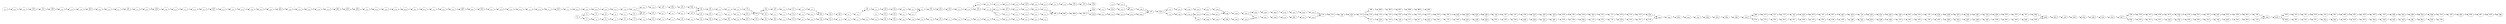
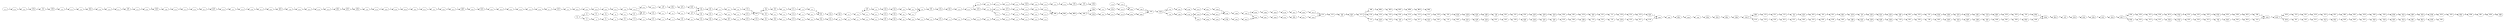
  strict digraph {
    fontname="Fira Sans"
    rankdir=LR
    node [fontname="Fira Sans"]
    edge [fontname="Fira Sans"]
    S0
    S1
    S2
    S3
    S4
    S5
    S6
    S7
    S8
    S9
    S10
    S11
    S12
    S13
    S14
    S15
    S16
    S17
    S18
    S19
    S20
    S21
    S22
    S23
    S24
    S25
    S26
    S27
    S28
    S29
    S30
    S31
    S32
    S33
    S34
    S35
    S36
    S37
    S38
    S39
    S40
    S41
    S42
    S43
    S44
    S45
    S46
    S47
    S48
    S49
    S50
    S51
    S52
    S53
    S54
    S55
    S56
    S57
    S58
    S59
    S60
    S61
    S62
    S63
    S64
    S65
    S66
    S67
    S68
    S69
    S70
    S71
    S72
    S73
    S74
+   S75
    S76
    S77
    S78
    S79
    S80
    S81
    S82
    S83
    S84
    S85
    S86
    S87
    S88
    S89
    S90
    S91
    S92
    S93
    S94
    S95
    S96
    S97
    S98
    S99
    S100
    S101
    S102
    S103
    S104
    S105
    S106
    S107
    S108
    S109
    S110
    S111
    S112
    S113
    S114
    S115
    S116
    S117
    S118
    S119
    S120
    S121
    S122
    S123
    S124
    S125
    S126
    S127
    S128
    S129
    S130
    S131
    S132
    S134
    S135
    S133
    S136
    S137
    S138
    S139
    S140
    S141
    S142
    S143
    S144
    S145
    S146
    S147
    S148
    S149
    S150
    S151
    S153
    S154
    S155
    S157
    S158
    S159
    S156
    S160
    S161
    S162
    S163
    S164
    S165
    S166
    S167
    S168
    S169
    S170
    S171
    S172
    S173
    S174
    S175
    S176
    S177
    S178
    S179
    S180
    S181
    S182
    S183
    S184
    S185
    S186
    S187
    S188
    S189
    S190
    S191
    S192
    S193
    S194
    S195
    S196
    S197
    S198
    S199
    S200
    S201
    S202
    S203
    S204
    S205
    S206
    S207
    S208
    S209
    S210
    S211
    S212
    S213
    S214
    S215
    S216
    S217
    S218
    S219
    S220
    S221
    S222
    S223
    S224
    S225
    S226
    S227
    S228
    S229
    S230
    S231
    S232
    S233
    S234
    S235
    S236
    S237
    S238
    S239
    S240
    S241
    S242
    S243
    S244
    S245
    S246
    S247
    S248
    S249
    S250
    S251
    S252
    S253
    S254
    S255
    S256
    S257
    S258
    S259
    S260
    S261
    S262
    S263
    S264
    S265
    S266
    S267
    S268
    S269
    S270
    S271
    S272
    S273
    S274
    S275
    S276
    S277
    S278
    S279
    S280
    S281
    S282
    S283
    S284
    S285
    S286
    S287
    S288
    S289
    S290
    S291
    S292
    S293
    S294
    S295
    S296
    S297
    S298
    S299
    S300
    S301
    S302
    S303
    S304
    S305
    S306
    S307
    S308
    S309
    S310
    S311
    S312
    S313
    S314
    S315
    S316
    S317
    S318
    S319
    S320
    S321
    S322
    S323
    S324
    S325
    S326
    S327
    S328
    S329
    S330
    S331
    S332
    S333
    S334
    S335
    S336
    S337
    S338
    S339
    S340
    S341
    S342
    S343
    S344
    S345
    S346
    S347
    S348
    S349
    S350
    S351
    S352
    S353
    S354
    S355
    S356
    S357
    S358
    S359
    S360
    S361
    S362
    S363
    S364
    S365
    S366
    S367
    S368
    S369
    S370
    S371
    S372
    S373
    S374
    S375
    S376
    S377
    S378
    S379
    S380
    S381
    S382
    S383
    S384
    S385
    S386
    S387
    S388
    S389
    S390
    S391
    S392
    S393
    S394
    S395
    S396
    S397
    S398
    S399
    S400
    S401
    S402
    S403
    S404
    S405
    S406
    S407
    S408
    S409
    S410
    S411
    S412
    S413
    S414
    S415
    S416
    S417
    S418
    S419
    S420
    S421
    S422
    S423
    S424
    S425
    S426
    S427
    S428
    S429
    S430
    S431
    S432
    S433
    S434
    S435
    S436
    S437
    S438
    S439
    S440
    S441
    S442
    S443
    S444
    S445
    S446
    S447
    S448
    S449
    S450
    S451
    S452
    S453
    S454
    S455
    S456
    S457
    S458
    S459
    S460
    S461
    S462
    S463
    S464
    S465
    S466
    S467
    S468
    S469
    S470
    S471
    S472
    S473
    S474
    S475
    S476
    S477
    S478
    S479
    S480
    S481
    S482
    S483
    S484
    S485
    S486
    S487
    S0 -> S1 [label=T]
    S0 -> S2 [label=T]
    S1 -> S3 [label=C]
    S2 -> S4 [label=C]
    S3 -> S5 [label=T]
    S4 -> S6 [label=T]
    S5 -> S7 [label=C]
    S6 -> S8 [label=G]
    S7 -> S9 [label=A]
    S8 -> S10 [label=T]
    S9 -> S11 [label=T]
    S10 -> S12 [label=C]
    S11 -> S13 [label=C]
    S12 -> S14 [label=C]
    S13 -> S15 [label=T]
    S14 -> S16 [label=A]
    S15 -> S17 [label=C]
    S16 -> S18 [label=A]
    S17 -> S19 [label=G]
    S18 -> S20 [label=C]
    S19 -> S21 [label=A]
    S20 -> S22 [label=C]
    S21 -> S23 [label=C]
    S22 -> S24 [label=A]
    S23 -> S25 [label=T]
    S24 -> S26 [label=G]
    S24 -> S27 [label=C]
    S25 -> S28 [label=C]
    S26 -> S29 [label=T]
    S27 -> S30 [label=T]
    S28 -> S31 [label=G]
    S29 -> S32 [label=C]
    S30 -> S33 [label=C]
    S31 -> S34 [label=G]
    S32 -> S35 [label=C]
    S33 -> S36 [label=C]
    S34 -> S37 [label=T]
    S35 -> S38 [label=T]
    S36 -> S39 [label=T]
    S37 -> S40 [label=G]
    S38 -> S41 [label=T]
    S39 -> S42 [label=T]
    S40 -> S43 [label=T]
    S41 -> S44 [label=C]
    S42 -> S44 [label=C]
    S43 -> S45 [label=G]
    S44 -> S46 [label=A]
    S44 -> S47 [label=C]
    S45 -> S48 [label=T]
    S46 -> S49 [label=T]
    S47 -> S50 [label=T]
    S48 -> S51 [label=T]
    S49 -> S52 [label=C]
    S50 -> S53 [label=C]
    S51 -> S54 [label=G]
    S52 -> S55 [label=A]
    S53 -> S56 [label=A]
    S54 -> S57 [label=G]
    S55 -> S58 [label=T]
    S56 -> S59 [label=T]
    S57 -> S60 [label=T]
    S58 -> S61 [label=G]
    S59 -> S62 [label=G]
    S60 -> S63 [label=A]
    S61 -> S64 [label=T]
    S62 -> S64 [label=T]
    S63 -> S65 [label=C]
    S64 -> S66 [label=A]
    S65 -> S67 [label=T]
    S66 -> S68 [label=C]
    S67 -> S69 [label=T]
    S68 -> S70 [label=C]
    S69 -> S71 [label=T]
    S70 -> S72 [label=C]
    S71 -> S73 [label=C]
    S72 -> S74 [label=G]
+   S72 -> S75 [label=C]
    S73 -> S76 [label=C]
    S74 -> S77 [label=C]
+   S75 -> S78 [label=C]
    S76 -> S79 [label=T]
    S77 -> S80 [label=A]
    S78 -> S81 [label=A]
    S79 -> S82 [label=C]
    S80 -> S83 [label=C]
    S81 -> S84 [label=C]
    S82 -> S85 [label=T]
    S83 -> S86 [label=A]
    S84 -> S87 [label=A]
    S85 -> S88 [label=A]
    S86 -> S89 [label=C]
    S87 -> S90 [label=C]
    S88 -> S91 [label=T]
    S89 -> S92 [label=C]
    S90 -> S92 [label=C]
    S91 -> S93 [label=C]
    S92 -> S94 [label=T]
    S93 -> S95 [label=A]
    S94 -> S96 [label=C]
    S95 -> S97 [label=A]
    S96 -> S98 [label=C]
    S97 -> S99 [label=G]
    S98 -> S100 [label=A]
    S99 -> S101 [label=A]
    S100 -> S102 [label=C]
    S101 -> S103 [label=C]
    S102 -> S104 [label=C]
    S102 -> S105 [label=T]
    S103 -> S106 [label=G]
    S104 -> S107 [label=G]
    S105 -> S108 [label=C]
    S106 -> S109 [label=G]
    S107 -> S110 [label=T]
    S107 -> S111 [label=A]
    S108 -> S112 [label=T]
    S109 -> S113 [label=A]
    S110 -> S114 [label=T]
    S111 -> S115 [label=T]
    S112 -> S116 [label=T]
    S113 -> S117 [label=G]
    S114 -> S118 [label=A]
    S115 -> S119 [label=A]
    S116 -> S120 [label=A]
    S117 -> S121 [label=G]
    S118 -> S122 [label=A]
    S119 -> S123 [label=A]
    S120 -> S124 [label=G]
    S121 -> S125 [label=A]
    S122 -> S126 [label=G]
    S123 -> S127 [label=G]
    S124 -> S128 [label=A]
    S125 -> S129 [label=C]
    S126 -> S130 [label=T]
    S127 -> S131 [label=T]
    S128 -> S132 [label=C]
    S130 -> S134 [label=G]
    S131 -> S134 [label=G]
    S132 -> S135 [label=G]
    S134 -> S137 [label=G]
    S135 -> S138 [label=G]
    S133 -> S136 [label=C]
    S136 -> S139 [label=C]
    S137 -> S140 [label=T]
    S138 -> S141 [label=G]
    S139 -> S142 [label=T]
    S140 -> S143 [label=A]
    S141 -> S144 [label=A]
    S142 -> S145 [label=C]
    S143 -> S146 [label=C]
    S143 -> S147 [label=T]
    S144 -> S148 [label=C]
    S145 -> S149 [label=C]
    S146 -> S150 [label=T]
    S147 -> S151 [label=T]
    S149 -> S153 [label=G]
    S150 -> S154 [label=A]
    S151 -> S155 [label=A]
    S153 -> S157 [label=G]
    S154 -> S158 [label=G]
    S155 -> S159 [label=G]
    S157 -> S161 [label=T]
    S158 -> S162 [label=T]
    S159 -> S163 [label=T]
    S156 -> S160 [label=G]
    S160 -> S162 [label=T]
    S161 -> S164 [label=T]
    S162 -> S165 [label=G]
    S163 -> S166 [label=G]
    S164 -> S167 [label=C]
    S165 -> S168 [label=G]
    S166 -> S168 [label=G]
    S167 -> S169 [label=C]
    S168 -> S170 [label=T]
    S169 -> S171 [label=A]
    S170 -> S172 [label=T]
    S170 -> S173 [label=C]
    S171 -> S174 [label=G]
    S172 -> S175 [label=G]
    S173 -> S176 [label=G]
    S174 -> S177 [label=T]
    S175 -> S178 [label=T]
    S176 -> S179 [label=T]
    S177 -> S180 [label=A]
    S178 -> S181 [label=C]
    S179 -> S182 [label=T]
    S179 -> S183 [label=C]
    S180 -> S184 [label=G]
    S181 -> S185 [label=C]
    S182 -> S186 [label=C]
    S183 -> S187 [label=C]
    S184 -> S188 [label=T]
    S185 -> S189 [label=T]
    S186 -> S190 [label=T]
    S187 -> S191 [label=T]
    S188 -> S192 [label=C]
    S189 -> S193 [label=A]
    S190 -> S194 [label=A]
    S191 -> S193 [label=A]
    S192 -> S195 [label=G]
    S193 -> S196 [label=C]
    S194 -> S197 [label=C]
    S195 -> S198 [label=T]
    S196 -> S199 [label=T]
    S197 -> S200 [label=T]
    S198 -> S201 [label=A]
    S199 -> S202 [label=G]
    S199 -> S203 [label=C]
    S200 -> S202 [label=G]
    S201 -> S204 [label=A]
    S202 -> S205 [label=A]
    S203 -> S206 [label=C]
    S204 -> S207 [label=A]
    S205 -> S208 [label=T]
    S206 -> S209 [label=T]
    S207 -> S210 [label=A]
    S208 -> S211 [label=C]
    S209 -> S212 [label=C]
    S210 -> S213 [label=C]
    S211 -> S214 [label=C]
    S212 -> S215 [label=C]
    S213 -> S216 [label=C]
    S214 -> S217 [label=A]
    S215 -> S218 [label=A]
    S216 -> S219 [label=C]
    S217 -> S220 [label=A]
    S218 -> S221 [label=A]
    S219 -> S222 [label=G]
    S220 -> S223 [label=G]
    S221 -> S223 [label=G]
    S222 -> S224 [label=T]
    S223 -> S225 [label=G]
    S224 -> S226 [label=G]
    S225 -> S227 [label=G]
    S226 -> S228 [label=T]
    S227 -> S229 [label=G]
    S228 -> S230 [label=C]
    S229 -> S231 [label=T]
    S230 -> S232 [label=A]
    S231 -> S233 [label=A]
    S231 -> S234 [label=G]
    S231 -> S235 [label=C]
    S232 -> S236 [label=C]
    S233 -> S237 [label=G]
    S234 -> S238 [label=G]
    S235 -> S239 [label=G]
    S236 -> S240 [label=T]
    S237 -> S241 [label=T]
    S238 -> S242 [label=T]
    S239 -> S243 [label=T]
    S240 -> S244 [label=G]
    S241 -> S245 [label=G]
    S242 -> S246 [label=G]
    S243 -> S247 [label=G]
    S244 -> S248 [label=G]
    S245 -> S249 [label=C]
    S246 -> S250 [label=A]
    S247 -> S251 [label=T]
    S248 -> S252 [label=T]
    S249 -> S253 [label=C]
    S250 -> S254 [label=C]
    S251 -> S255 [label=C]
    S252 -> S256 [label=A]
    S253 -> S257 [label=A]
    S254 -> S258 [label=A]
    S255 -> S259 [label=A]
    S256 -> S260 [label=C]
    S258 -> S261 [label=C]
    S259 -> S262 [label=C]
    S260 -> S263 [label=C]
    S261 -> S264 [label=T]
    S262 -> S265 [label=T]
    S263 -> S266 [label=T]
    S264 -> S267 [label=C]
    S265 -> S268 [label=C]
    S266 -> S269 [label=C]
    S267 -> S270 [label=A]
    S268 -> S271 [label=G]
    S269 -> S272 [label=T]
    S270 -> S273 [label=T]
    S271 -> S274 [label=T]
    S272 -> S275 [label=T]
    S273 -> S276 [label=G]
    S274 -> S277 [label=G]
    S275 -> S278 [label=G]
    S276 -> S279 [label=T]
    S277 -> S280 [label=T]
    S278 -> S281 [label=G]
    S279 -> S282 [label=A]
    S280 -> S283 [label=A]
    S281 -> S284 [label=T]
    S282 -> S285 [label=T]
    S283 -> S286 [label=T]
    S284 -> S287 [label=G]
    S285 -> S288 [label=C]
    S286 -> S289 [label=T]
    S287 -> S290 [label=T]
    S288 -> S291 [label=T]
    S289 -> S292 [label=T]
    S290 -> S293 [label=A]
    S291 -> S294 [label=A]
    S292 -> S295 [label=G]
    S293 -> S296 [label=T]
    S294 -> S297 [label=G]
    S295 -> S298 [label=G]
    S296 -> S299 [label=A]
    S297 -> S300 [label=T]
    S298 -> S301 [label=T]
    S299 -> S302 [label=T]
    S300 -> S303 [label=G]
    S301 -> S304 [label=G]
    S302 -> S305 [label=T]
    S303 -> S306 [label=A]
    S304 -> S307 [label=G]
    S305 -> S308 [label=T]
    S306 -> S309 [label=T]
    S307 -> S310 [label=T]
    S308 -> S311 [label=A]
    S309 -> S312 [label=T]
    S310 -> S313 [label=C]
    S311 -> S314 [label=T]
    S312 -> S315 [label=C]
    S313 -> S316 [label=C]
    S314 -> S317 [label=T]
    S315 -> S318 [label=T]
    S316 -> S319 [label=T]
    S317 -> S320 [label=T]
    S318 -> S321 [label=T]
    S319 -> S322 [label=T]
    S320 -> S323 [label=C]
    S321 -> S324 [label=C]
    S322 -> S325 [label=C]
    S323 -> S326 [label=C]
    S324 -> S327 [label=T]
    S325 -> S328 [label=T]
    S326 -> S329 [label=T]
    S327 -> S330 [label=A]
    S328 -> S330 [label=A]
    S329 -> S331 [label=G]
    S330 -> S332 [label=A]
    S331 -> S333 [label=T]
    S332 -> S334 [label=G]
    S333 -> S335 [label=C]
    S334 -> S336 [label=G]
    S335 -> S14 [label=C]
    S335 -> S337 [label=T]
    S336 -> S338 [label=T]
    S337 -> S339 [label=A]
    S338 -> S340 [label=T]
    S339 -> S341 [label=A]
    S340 -> S342 [label=T]
    S341 -> S343 [label=C]
    S342 -> S344 [label=C]
    S343 -> S345 [label=C]
    S344 -> S346 [label=T]
    S345 -> S347 [label=A]
    S346 -> S348 [label=C]
    S347 -> S26 [label=G]
    S348 -> S349 [label=C]
    S348 -> S350 [label=A]
    S349 -> S351 [label=C]
    S350 -> S352 [label=C]
    S351 -> S353 [label=C]
    S352 -> S354 [label=C]
    S353 -> S355 [label=C]
    S354 -> S356 [label=C]
    S355 -> S357 [label=T]
    S356 -> S358 [label=C]
    S357 -> S359 [label=A]
    S358 -> S360 [label=G]
    S359 -> S361 [label=C]
    S360 -> S362 [label=C]
    S361 -> S363 [label=A]
    S362 -> S364 [label=A]
    S363 -> S365 [label=G]
    S364 -> S366 [label=G]
    S365 -> S367 [label=A]
    S366 -> S368 [label=G]
    S367 -> S369 [label=T]
    S368 -> S370 [label=T]
    S369 -> S371 [label=C]
    S370 -> S372 [label=C]
    S371 -> S373 [label=G]
    S372 -> S374 [label=G]
    S373 -> S375 [label=T]
    S374 -> S376 [label=C]
    S375 -> S377 [label=G]
    S376 -> S378 [label=G]
    S377 -> S379 [label=A]
    S378 -> S380 [label=A]
    S379 -> S381 [label=C]
    S380 -> S382 [label=C]
    S381 -> S383 [label=C]
    S382 -> S384 [label=C]
    S383 -> S385 [label=A]
    S384 -> S386 [label=C]
    S385 -> S387 [label=C]
    S386 -> S388 [label=C]
    S387 -> S389 [label=G]
    S388 -> S390 [label=G]
    S389 -> S391 [label=T]
    S390 -> S392 [label=T]
    S391 -> S393 [label=A]
    S392 -> S394 [label=A]
    S393 -> S395 [label=C]
    S394 -> S396 [label=C]
    S395 -> S397 [label=T]
    S396 -> S398 [label=C]
    S397 -> S399 [label=C]
    S398 -> S400 [label=C]
    S399 -> S401 [label=C]
    S400 -> S402 [label=C]
    S401 -> S403 [label=T]
    S402 -> S404 [label=T]
    S403 -> S405 [label=T]
    S404 -> S406 [label=T]
    S405 -> S407 [label=C]
    S406 -> S408 [label=C]
    S407 -> S409 [label=C]
    S408 -> S409 [label=C]
    S409 -> S410 [label=G]
    S410 -> S411 [label=G]
    S411 -> S412 [label=G]
    S412 -> S413 [label=T]
    S413 -> S414 [label=A]
    S414 -> S415 [label=C]
    S415 -> S416 [label=T]
    S416 -> S417 [label=C]
    S417 -> S418 [label=C]
    S417 -> S419 [label=T]
    S418 -> S420 [label=T]
    S419 -> S421 [label=T]
    S420 -> S422 [label=C]
    S421 -> S423 [label=A]
    S422 -> S424 [label=C]
    S423 -> S425 [label=C]
    S424 -> S426 [label=T]
    S425 -> S427 [label=T]
    S426 -> S428 [label=T]
    S427 -> S429 [label=T]
    S428 -> S430 [label=G]
    S429 -> S431 [label=A]
    S430 -> S432 [label=C]
    S431 -> S433 [label=C]
    S432 -> S434 [label=A]
    S433 -> S435 [label=G]
    S434 -> S436 [label=A]
    S435 -> S437 [label=A]
    S436 -> S438 [label=C]
    S437 -> S439 [label=C]
    S438 -> S440 [label=A]
    S439 -> S441 [label=A]
    S440 -> S442 [label=G]
    S441 -> S443 [label=G]
    S442 -> S444 [label=T]
    S443 -> S445 [label=T]
    S444 -> S446 [label=G]
    S445 -> S446 [label=G]
    S446 -> S447 [label=C]
    S447 -> S448 [label=A]
    S447 -> S449 [label=T]
    S448 -> S450 [label=C]
    S449 -> S451 [label=C]
    S450 -> S452 [label=C]
    S451 -> S453 [label=C]
    S452 -> S454 [label=G]
    S453 -> S455 [label=G]
    S454 -> S456 [label=A]
    S455 -> S457 [label=A]
    S456 -> S458 [label=A]
    S457 -> S459 [label=C]
    S458 -> S460 [label=C]
    S459 -> S461 [label=C]
    S460 -> S462 [label=G]
    S461 -> S463 [label=G]
    S462 -> S464 [label=C]
    S463 -> S465 [label=C]
    S464 -> S466 [label=A]
    S465 -> S467 [label=A]
    S466 -> S468 [label=A]
    S467 -> S469 [label=A]
    S468 -> S470 [label=A]
    S469 -> S471 [label=C]
    S470 -> S472 [label=C]
    S471 -> S473 [label=C]
    S472 -> S474 [label=A]
    S473 -> S475 [label=T]
    S474 -> S476 [label=G]
    S475 -> S477 [label=G]
    S476 -> S478 [label=T]
    S477 -> S479 [label=T]
    S478 -> S480 [label=A]
    S479 -> S481 [label=A]
    S480 -> S482 [label=A]
    S482 -> S483 [label=A]
    S483 -> S484 [label=G]
    S484 -> S485 [label=A]
    S485 -> S486 [label=G]
    S486 -> S487 [label=G]
  }
